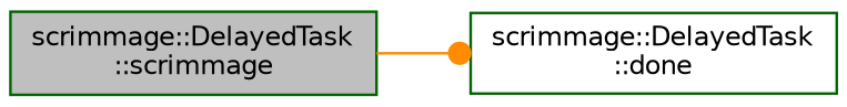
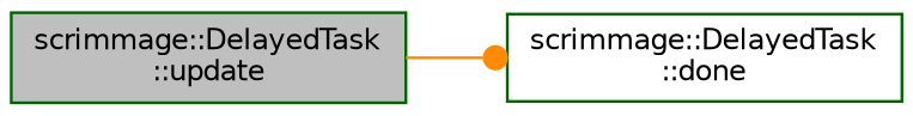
  digraph {
    rankdir=LR
    node [color=darkgreen fontname=Helvetica fontsize=10 shape=record style=filled]
-   n1 [fillcolor=grey75 fontcolor=black height=0.2 label="scrimmage::DelayedTask\l::scrimmage" width=0.4]
+   n1 [fillcolor=grey75 fontcolor=black height=0.2 label="scrimmage::DelayedTask\l::update" width=0.4]
    n2 [fillcolor=white height=0.2 label="scrimmage::DelayedTask\l::done" width=0.4]
    n1 -> n2 [color=darkorange fontname=Helvetica fontsize=10 labelfontname=Helvetica labelfontsize=10 style=solid arrowhead=dot]
  }
